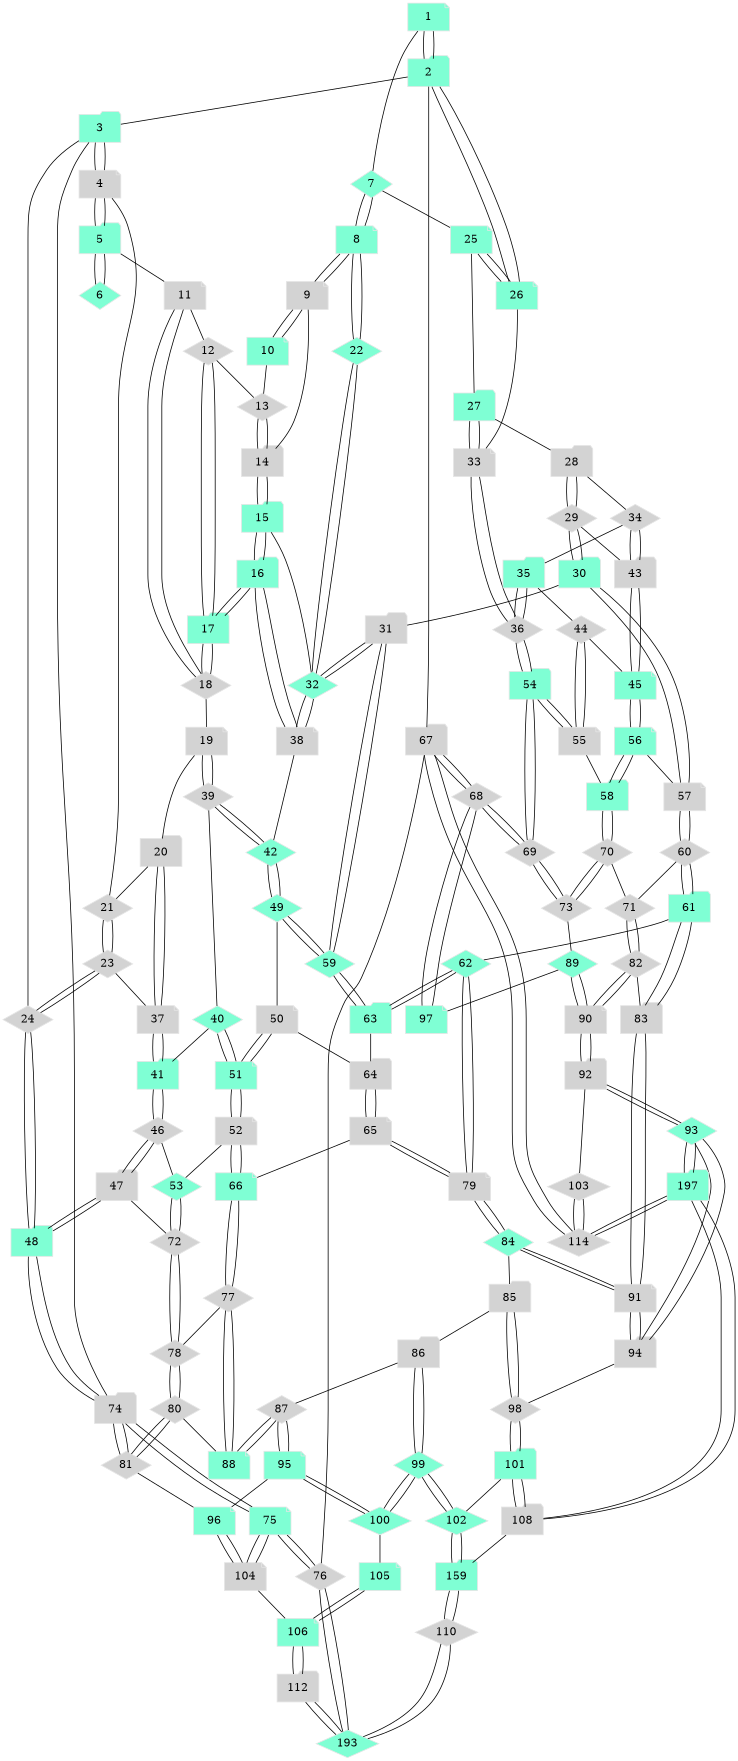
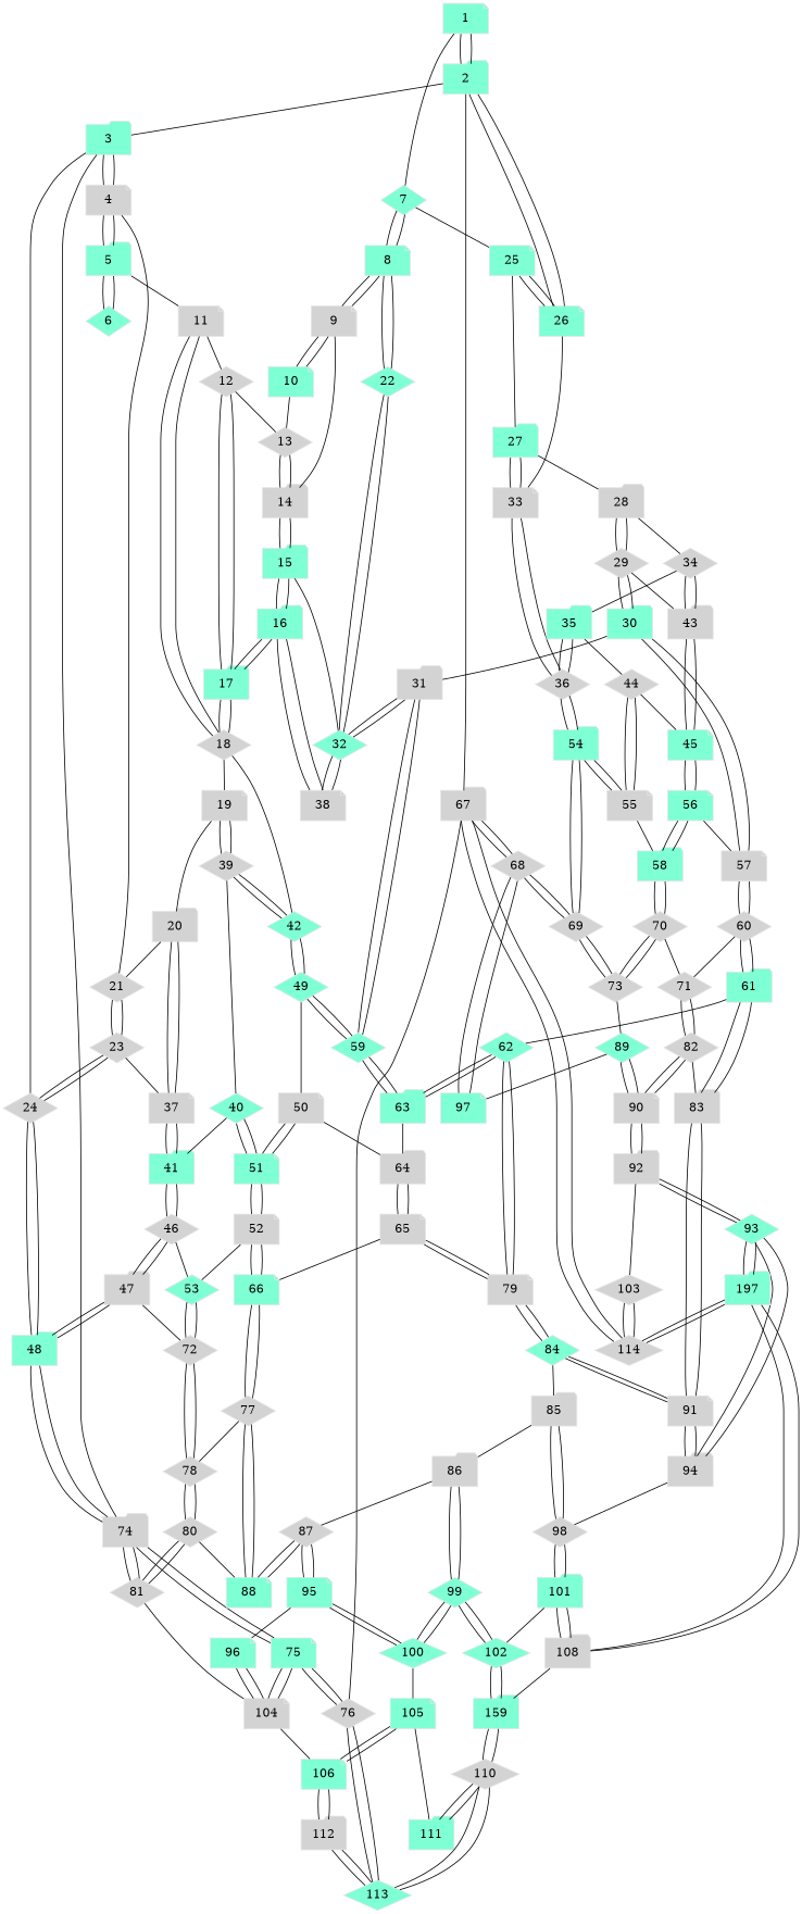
  graph {
    node [color=gray90 fillcolor=lightgrey shape=diamond style=filled]
    1 [fillcolor=aquamarine shape=note]
    2 [fillcolor=aquamarine shape=folder]
    7 [fillcolor=aquamarine]
    3 [fillcolor=aquamarine shape=folder]
    26 [fillcolor=aquamarine shape=note]
    67 [shape=folder]
    8 [fillcolor=aquamarine shape=note]
    25 [fillcolor=aquamarine shape=note]
    4 [shape=note]
    24
    74 [shape=folder]
    33 [shape=note]
    76
    68
    114
    5 [fillcolor=aquamarine shape=folder]
    21
    48 [fillcolor=aquamarine shape=folder]
-   113 [fillcolor=aquamarine label=193]
+   113 [fillcolor=aquamarine]
    6 [fillcolor=aquamarine]
    11 [shape=note]
    23
    12
    18
    10 [fillcolor=aquamarine shape=note]
    13
    9 [shape=note]
    22 [fillcolor=aquamarine]
    27 [fillcolor=aquamarine shape=folder]
    14 [shape=folder]
    32 [fillcolor=aquamarine]
    15 [fillcolor=aquamarine shape=folder]
    17 [fillcolor=aquamarine shape=folder]
    19 [shape=note]
    16 [fillcolor=aquamarine shape=folder]
    38 [shape=note]
    42 [fillcolor=aquamarine]
    20 [shape=folder]
    39
    37 [shape=note]
    40 [fillcolor=aquamarine]
    41 [fillcolor=aquamarine shape=folder]
    28 [shape=folder]
    36
    29
    34
    30 [fillcolor=aquamarine shape=folder]
    43 [shape=folder]
    35 [fillcolor=aquamarine shape=folder]
    31 [shape=folder]
    57 [shape=note]
    45 [fillcolor=aquamarine shape=note]
    59 [fillcolor=aquamarine]
    60
    63 [fillcolor=aquamarine shape=folder]
    54 [fillcolor=aquamarine shape=folder]
    44
    55 [shape=note]
    69
    46
    49 [fillcolor=aquamarine]
    51 [fillcolor=aquamarine shape=note]
    52 [shape=note]
    47 [shape=folder]
    53 [fillcolor=aquamarine]
    50 [shape=note]
    56 [fillcolor=aquamarine shape=note]
    58 [fillcolor=aquamarine shape=folder]
    72
    78
    75 [fillcolor=aquamarine shape=note]
    81
    64 [shape=folder]
    65 [shape=note]
    66 [fillcolor=aquamarine shape=note]
    77
    73
    70
    61 [fillcolor=aquamarine shape=folder]
    71
    62 [fillcolor=aquamarine]
    83 [shape=folder]
    82
    79 [shape=note]
    91 [shape=note]
    84 [fillcolor=aquamarine]
    88 [fillcolor=aquamarine shape=note]
    97 [fillcolor=aquamarine shape=note]
    89 [fillcolor=aquamarine]
    90 [shape=note]
    80
    104 [shape=note]
    96 [fillcolor=aquamarine shape=note]
    106 [fillcolor=aquamarine shape=note]
    85 [shape=folder]
    92 [shape=folder]
    94 [shape=folder]
    86 [shape=folder]
    98
    87
    99 [fillcolor=aquamarine]
    101 [fillcolor=aquamarine shape=folder]
    95 [fillcolor=aquamarine shape=note]
    100 [fillcolor=aquamarine]
    102 [fillcolor=aquamarine]
    93 [fillcolor=aquamarine]
    103
    n108 [fillcolor=aquamarine label=197 shape=folder]
    108 [shape=folder]
    105 [fillcolor=aquamarine shape=note]
    n111 [fillcolor=aquamarine label=159 shape=folder]
+   111 [fillcolor=aquamarine shape=folder]
    110
    112 [shape=folder]
    1 -- 2
    1 -- 2
    1 -- 7
    2 -- 3
    2 -- 26
    2 -- 26
    2 -- 67
    7 -- 8
    7 -- 8
    7 -- 25
    3 -- 4
    3 -- 4
    3 -- 24
    3 -- 74
    26 -- 33
    67 -- 76
    67 -- 68
    67 -- 68
    67 -- 114
    67 -- 114
    8 -- 9
    8 -- 9
    8 -- 22
    8 -- 22
    25 -- 26
    25 -- 26
    25 -- 27
    4 -- 5
    4 -- 5
    4 -- 21
    24 -- 48
    24 -- 48
    74 -- 75
    74 -- 75
    74 -- 81
    74 -- 81
    33 -- 36
    33 -- 36
    76 -- 113
    76 -- 113
    68 -- 69
    68 -- 69
    68 -- 97
    68 -- 97
    5 -- 6
    5 -- 6
    5 -- 11
    21 -- 23
    21 -- 23
    48 -- 74
    48 -- 74
    11 -- 12
    11 -- 18
    11 -- 18
    23 -- 24
    23 -- 24
    23 -- 37
    12 -- 13
    12 -- 17
    12 -- 17
    18 -- 19
    10 -- 13
    13 -- 14
    13 -- 14
    9 -- 10
    9 -- 10
    9 -- 14
    22 -- 32
    22 -- 32
    27 -- 33
    27 -- 33
    27 -- 28
    14 -- 15
    14 -- 15
    32 -- 38
    32 -- 38
    15 -- 32
    15 -- 16
    15 -- 16
    17 -- 18
    17 -- 18
    19 -- 20
    19 -- 39
    19 -- 39
    16 -- 17
    16 -- 17
    16 -- 38
    16 -- 38
-   38 -- 42
+   18 -- 42
    42 -- 49
    42 -- 49
    20 -- 21
    20 -- 37
    20 -- 37
    39 -- 42
    39 -- 42
    39 -- 40
    37 -- 41
    37 -- 41
    40 -- 41
    40 -- 51
    40 -- 51
    41 -- 46
    41 -- 46
    28 -- 29
    28 -- 29
    28 -- 34
    36 -- 54
    36 -- 54
    29 -- 30
    29 -- 30
    29 -- 43
    34 -- 43
    34 -- 43
    34 -- 35
    30 -- 31
    30 -- 57
    30 -- 57
    43 -- 45
    43 -- 45
    35 -- 36
    35 -- 36
    35 -- 44
    31 -- 32
    31 -- 32
    31 -- 59
    31 -- 59
    57 -- 60
    57 -- 60
    45 -- 56
    45 -- 56
    59 -- 63
    59 -- 63
    60 -- 61
    60 -- 61
    60 -- 71
    63 -- 64
    54 -- 55
    54 -- 55
    54 -- 69
    54 -- 69
    44 -- 45
    44 -- 55
    44 -- 55
    55 -- 58
    69 -- 73
    69 -- 73
    46 -- 47
    46 -- 47
    46 -- 53
    49 -- 59
    49 -- 59
    49 -- 50
    51 -- 52
    51 -- 52
    52 -- 53
    52 -- 66
    52 -- 66
    47 -- 48
    47 -- 48
    47 -- 72
    53 -- 72
    53 -- 72
    50 -- 51
    50 -- 51
    50 -- 64
    56 -- 57
    56 -- 58
    56 -- 58
    58 -- 70
    58 -- 70
    72 -- 78
    72 -- 78
    78 -- 80
    78 -- 80
    75 -- 76
    75 -- 76
    75 -- 104
    75 -- 104
-   81 -- 96
+   81 -- 104
    64 -- 65
    64 -- 65
    65 -- 66
    65 -- 79
    65 -- 79
    66 -- 77
    66 -- 77
    77 -- 78
    77 -- 88
    77 -- 88
    73 -- 89
    70 -- 73
    70 -- 73
    70 -- 71
    61 -- 62
    61 -- 83
    61 -- 83
    71 -- 82
    71 -- 82
    62 -- 63
    62 -- 63
    62 -- 79
    62 -- 79
    83 -- 91
    83 -- 91
    82 -- 83
    82 -- 90
    82 -- 90
    79 -- 84
    79 -- 84
    91 -- 94
    91 -- 94
    84 -- 91
    84 -- 91
    84 -- 85
    89 -- 97
    89 -- 90
    89 -- 90
    90 -- 92
    90 -- 92
    80 -- 81
    80 -- 81
    80 -- 88
    104 -- 106
    96 -- 104
    96 -- 104
    106 -- 112
    106 -- 112
    85 -- 86
    85 -- 98
    85 -- 98
    92 -- 93
    92 -- 93
    92 -- 103
    94 -- 98
    86 -- 87
    86 -- 99
    86 -- 99
    98 -- 101
    98 -- 101
    87 -- 88
    87 -- 88
    87 -- 95
    87 -- 95
    99 -- 100
    99 -- 100
    99 -- 102
    99 -- 102
    101 -- 102
    101 -- 108
    101 -- 108
    95 -- 96
    95 -- 100
    95 -- 100
    100 -- 105
    102 -- n111
    102 -- n111
    93 -- 94
    93 -- 94
    93 -- n108
    93 -- n108
    103 -- 114
    103 -- 114
    n108 -- 114
    n108 -- 114
    n108 -- 108
    n108 -- 108
    108 -- n111
    105 -- 106
    105 -- 106
+   105 -- 111
    n111 -- 110
    n111 -- 110
    110 -- 113
    110 -- 113
+   110 -- 111
+   110 -- 111
    112 -- 113
    112 -- 113
  }
